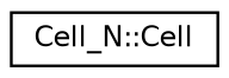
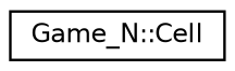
  digraph {
    rankdir=LR
    fontname="DejaVu Sans"
-   n1 [color=black fillcolor=white fontname="DejaVu Sans" fontsize=10 height=0.2 label="Cell_N::Cell" shape=record style=filled width=0.4]
+   n1 [color=black fillcolor=white fontname="DejaVu Sans" fontsize=10 height=0.2 label="Game_N::Cell" shape=record style=filled width=0.4]
  }
